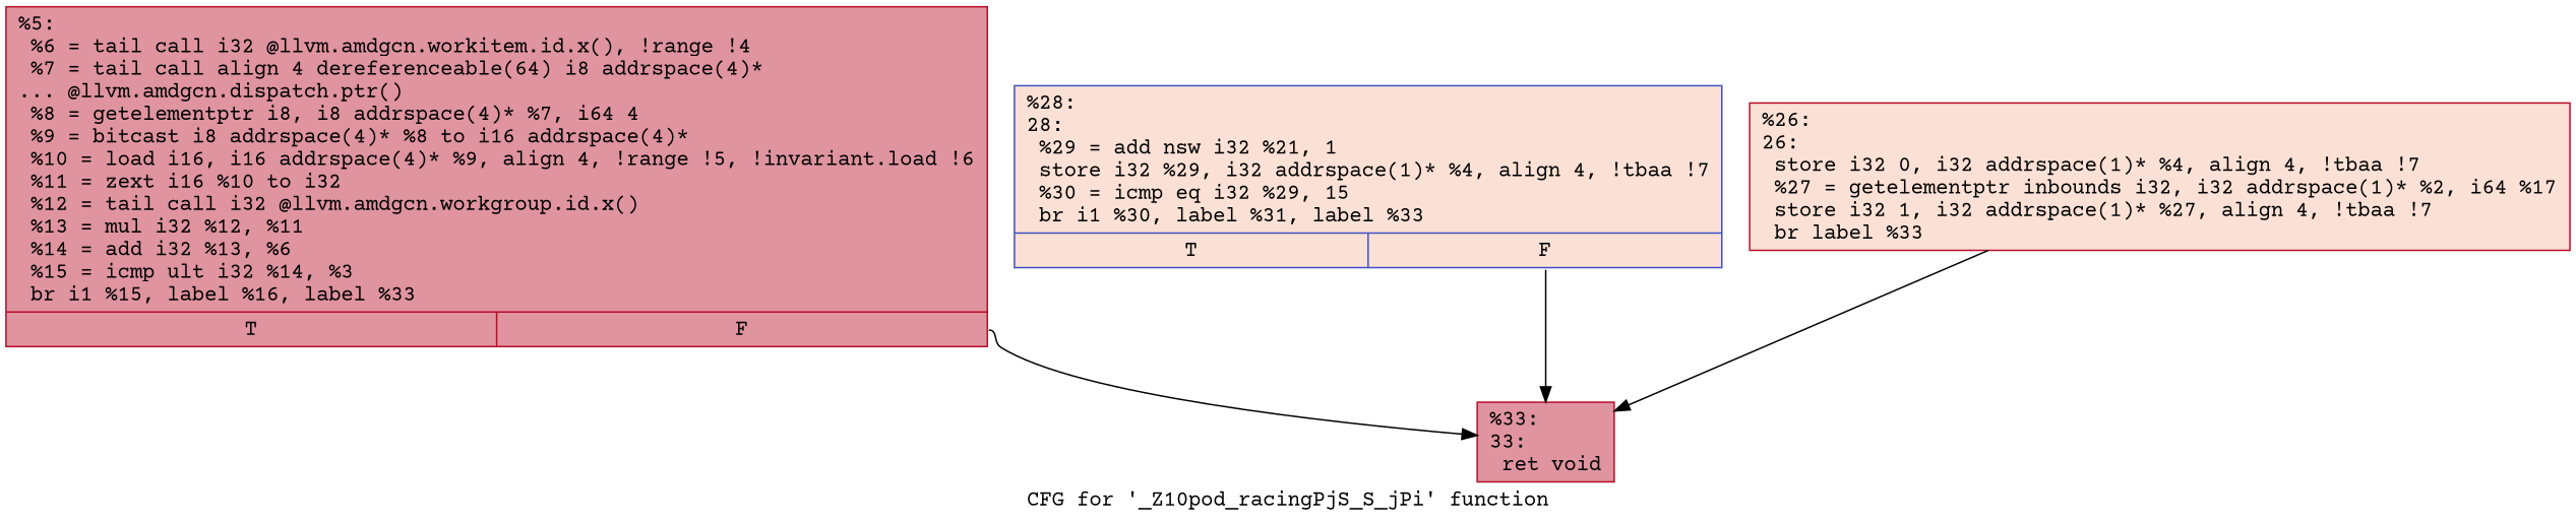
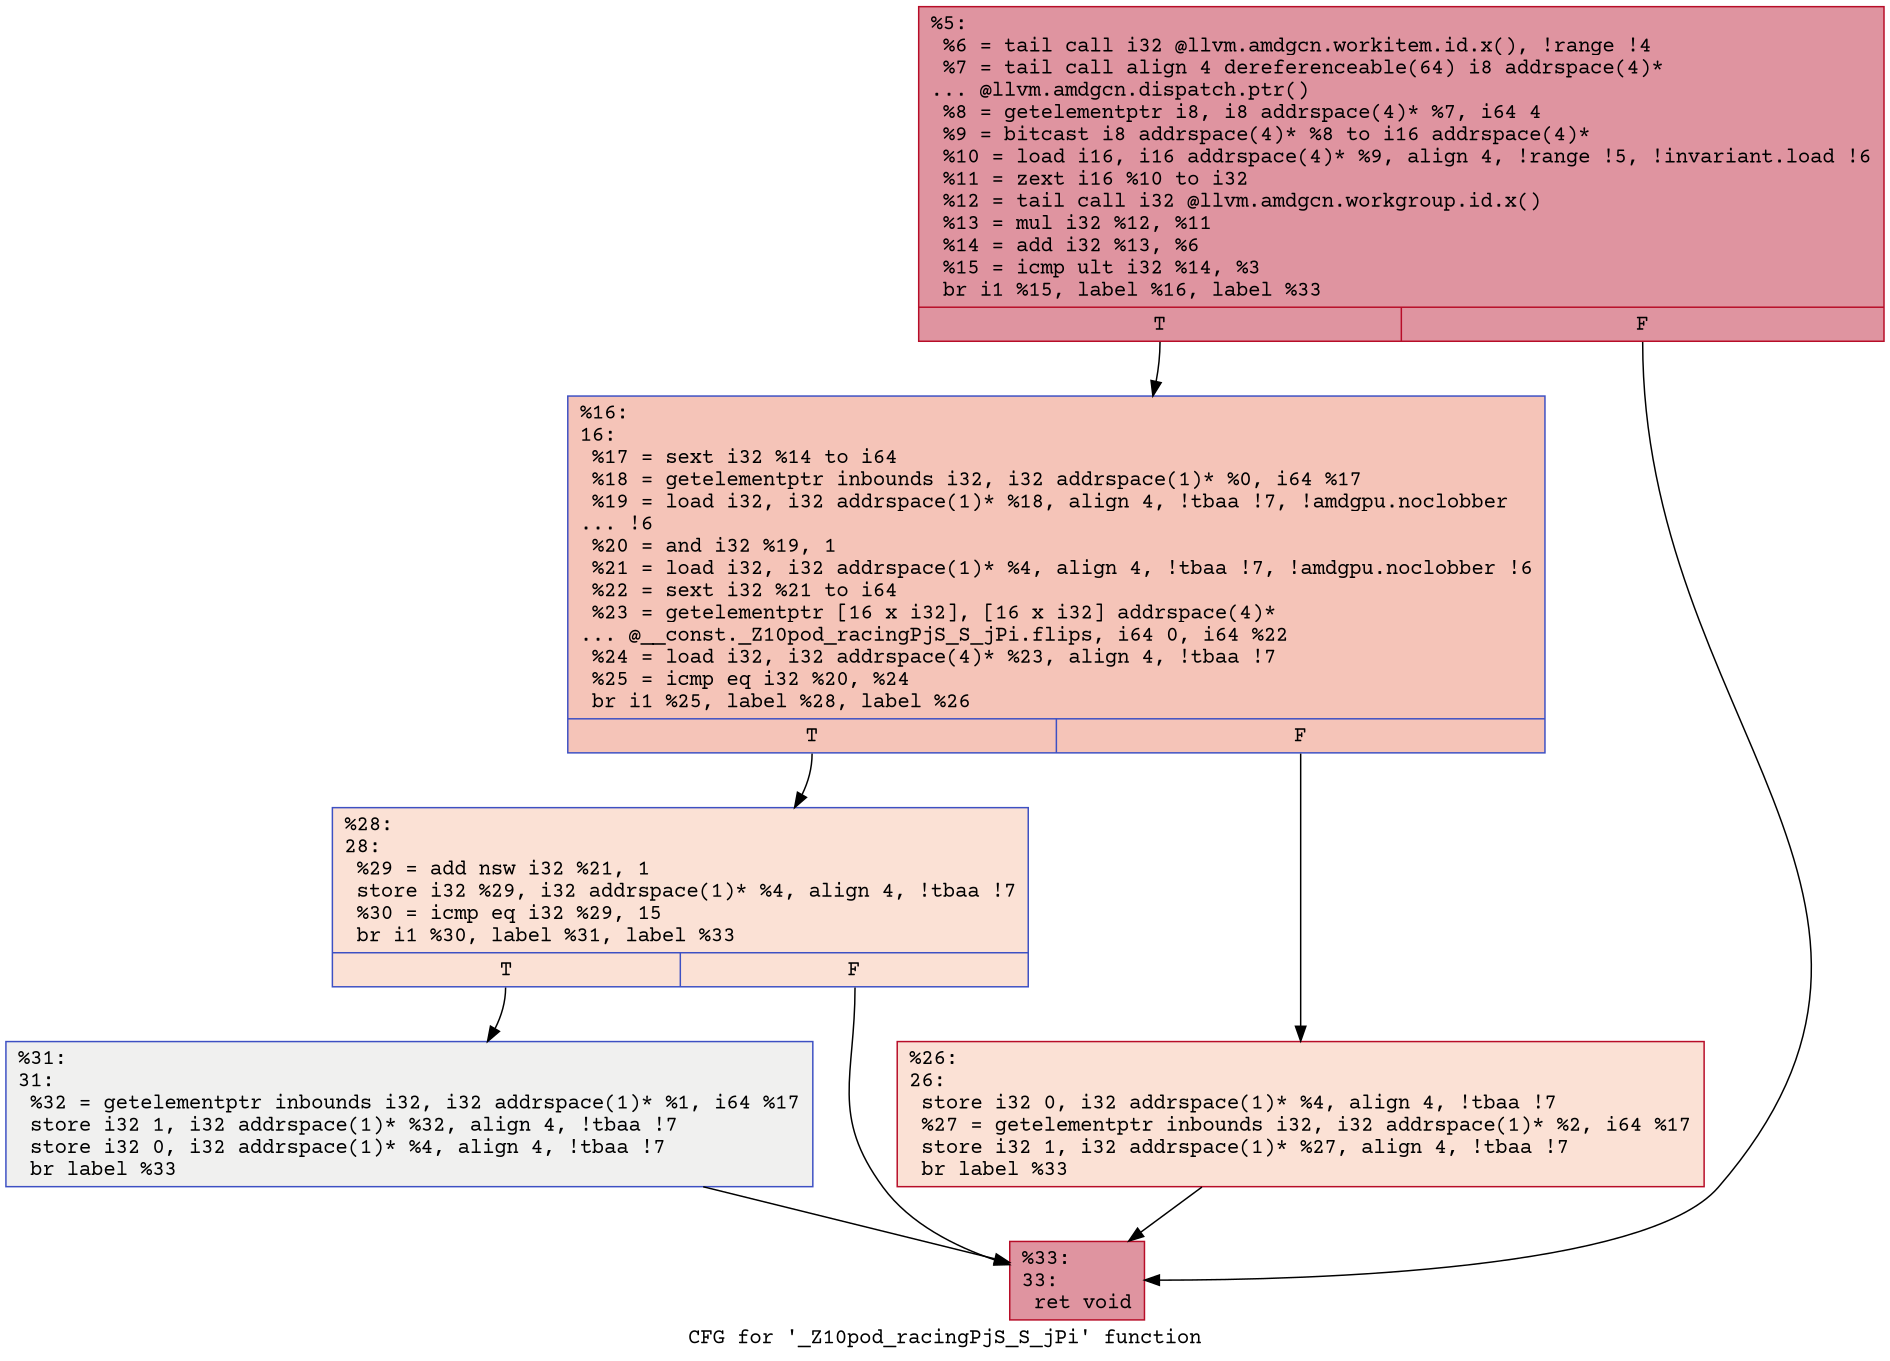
  digraph {
    fontname="Courier Prime"
    label="CFG for '_Z10pod_racingPjS_S_jPi' function"
    node [color="#b70d28ff" fillcolor="#b70d2870" fontname="Courier Prime" shape=record style=filled]
    edge [fontname="Courier Prime" tailport=s0]
    n1 [label="{%5:\l  %6 = tail call i32 @llvm.amdgcn.workitem.id.x(), !range !4\l  %7 = tail call align 4 dereferenceable(64) i8 addrspace(4)*\l... @llvm.amdgcn.dispatch.ptr()\l  %8 = getelementptr i8, i8 addrspace(4)* %7, i64 4\l  %9 = bitcast i8 addrspace(4)* %8 to i16 addrspace(4)*\l  %10 = load i16, i16 addrspace(4)* %9, align 4, !range !5, !invariant.load !6\l  %11 = zext i16 %10 to i32\l  %12 = tail call i32 @llvm.amdgcn.workgroup.id.x()\l  %13 = mul i32 %12, %11\l  %14 = add i32 %13, %6\l  %15 = icmp ult i32 %14, %3\l  br i1 %15, label %16, label %33\l|{<s0>T|<s1>F}}"]
+   n2 [color="#3d50c3ff" fillcolor="#e97a5f70" label="{%16:\l16:                                               \l  %17 = sext i32 %14 to i64\l  %18 = getelementptr inbounds i32, i32 addrspace(1)* %0, i64 %17\l  %19 = load i32, i32 addrspace(1)* %18, align 4, !tbaa !7, !amdgpu.noclobber\l... !6\l  %20 = and i32 %19, 1\l  %21 = load i32, i32 addrspace(1)* %4, align 4, !tbaa !7, !amdgpu.noclobber !6\l  %22 = sext i32 %21 to i64\l  %23 = getelementptr [16 x i32], [16 x i32] addrspace(4)*\l... @__const._Z10pod_racingPjS_S_jPi.flips, i64 0, i64 %22\l  %24 = load i32, i32 addrspace(4)* %23, align 4, !tbaa !7\l  %25 = icmp eq i32 %20, %24\l  br i1 %25, label %28, label %26\l|{<s0>T|<s1>F}}"]
    n3 [label="{%33:\l33:                                               \l  ret void\l}"]
    n4 [color="#3d50c3ff" fillcolor="#f7bca170" label="{%28:\l28:                                               \l  %29 = add nsw i32 %21, 1\l  store i32 %29, i32 addrspace(1)* %4, align 4, !tbaa !7\l  %30 = icmp eq i32 %29, 15\l  br i1 %30, label %31, label %33\l|{<s0>T|<s1>F}}"]
    n5 [fillcolor="#f7bca170" label="{%26:\l26:                                               \l  store i32 0, i32 addrspace(1)* %4, align 4, !tbaa !7\l  %27 = getelementptr inbounds i32, i32 addrspace(1)* %2, i64 %17\l  store i32 1, i32 addrspace(1)* %27, align 4, !tbaa !7\l  br label %33\l}"]
+   n6 [color="#3d50c3ff" fillcolor="#dedcdb70" label="{%31:\l31:                                               \l  %32 = getelementptr inbounds i32, i32 addrspace(1)* %1, i64 %17\l  store i32 1, i32 addrspace(1)* %32, align 4, !tbaa !7\l  store i32 0, i32 addrspace(1)* %4, align 4, !tbaa !7\l  br label %33\l}"]
+   n1 -> n2
    n1 -> n3 [tailport=s1]
+   n2 -> n4
+   n2 -> n5 [tailport=s1]
    n4 -> n3 [tailport=s1]
+   n4 -> n6
    n5 -> n3
+   n6 -> n3
  }
